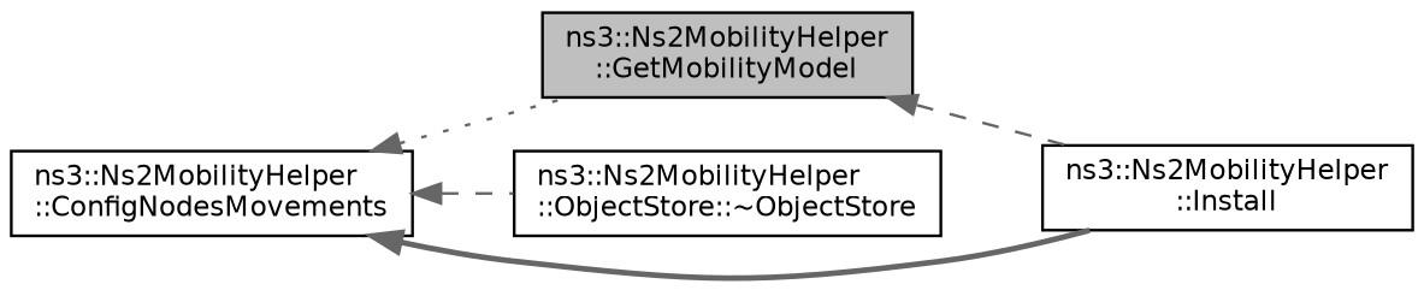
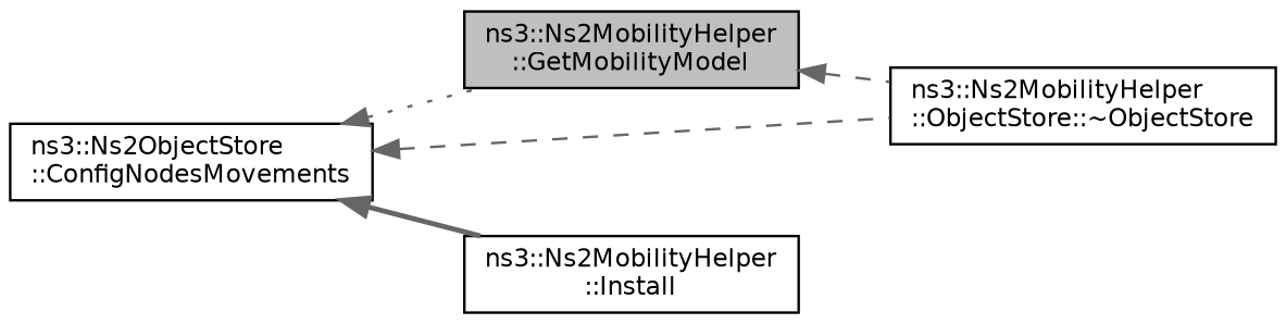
  digraph {
    rankdir=LR
    node [color=black fillcolor=white fontname=Helvetica fontsize=10 shape=record style=filled]
    edge [color=gray40 dir=back fontname=Helvetica fontsize=10 labelfontname=Helvetica labelfontsize=10 style=dashed]
    n1 [fillcolor=grey75 fontcolor=black height=0.2 label="ns3::Ns2MobilityHelper\l::GetMobilityModel" width=0.4]
    n2 [height=0.2 label="ns3::Ns2MobilityHelper\l::ObjectStore::~ObjectStore" width=0.4]
-   n3 [height=0.2 label="ns3::Ns2MobilityHelper\l::ConfigNodesMovements" width=0.4]
+   n3 [height=0.2 label="ns3::Ns2ObjectStore\l::ConfigNodesMovements" width=0.4]
    n4 [height=0.2 label="ns3::Ns2MobilityHelper\l::Install" width=0.4]
-   n1 -> n4
+   n1 -> n2
    n3 -> n1 [style=dotted]
    n3 -> n2
    n3 -> n4 [style=bold]
  }
